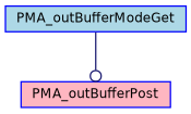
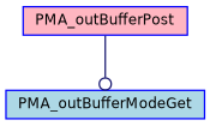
  digraph {
    rankdir=TB
    node [color=blue fontname=Helvetica fontsize=10 shape=record style=filled]
    n1 [fillcolor=lightpink fontcolor=black height=0.2 label=PMA_outBufferPost width=0.4]
    n2 [fillcolor=lightblue height=0.2 label=PMA_outBufferModeGet width=0.4]
-   n2 -> n1 [color=midnightblue fontname=Helvetica fontsize=10 labelfontname=Helvetica labelfontsize=10 style=solid arrowhead=odot]
+   n1 -> n2 [color=midnightblue fontname=Helvetica fontsize=10 labelfontname=Helvetica labelfontsize=10 style=solid arrowhead=odot]
  }
